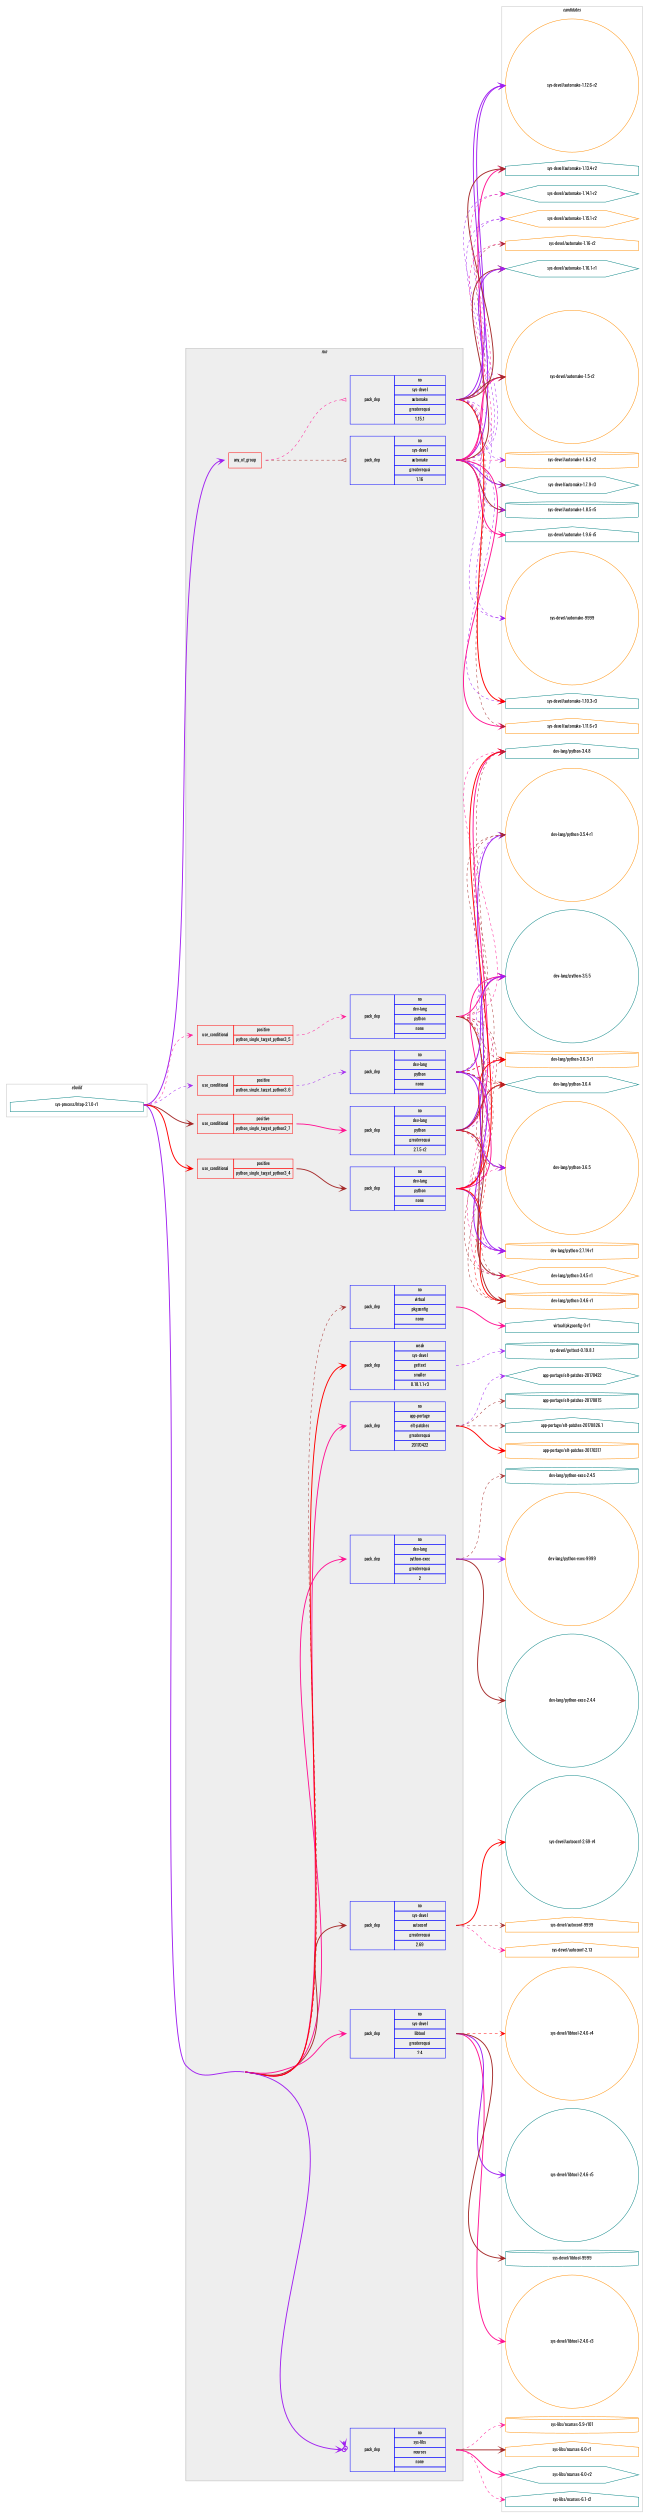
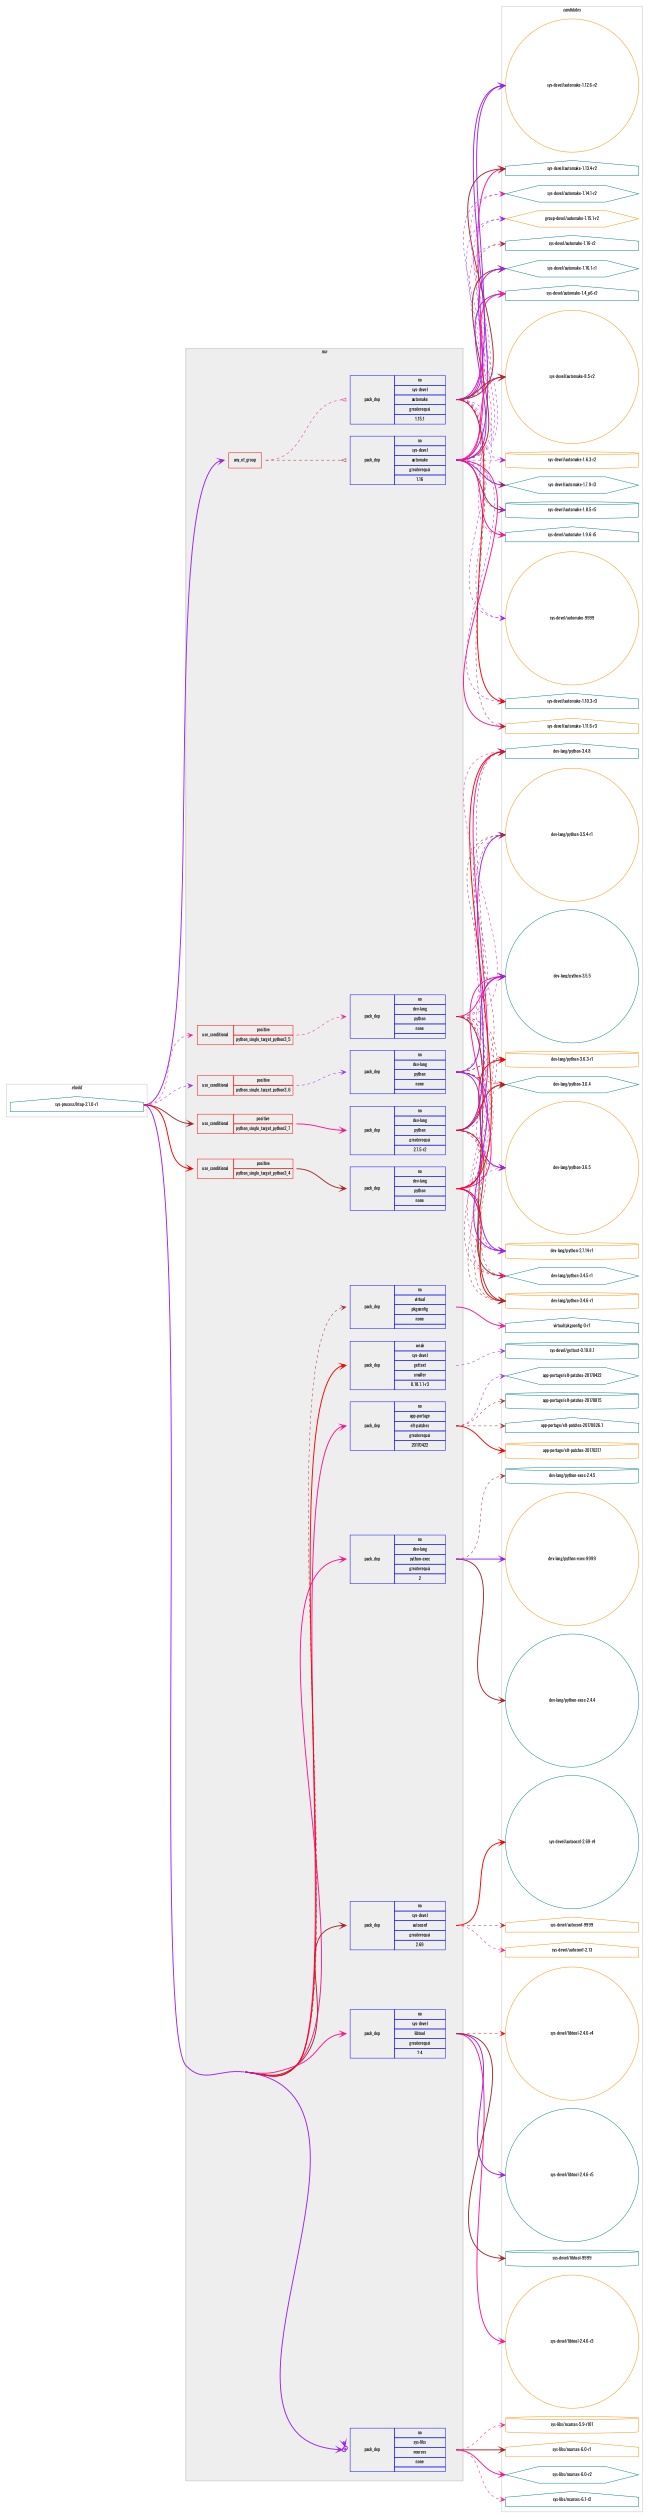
  digraph {
    compound=true
    concentrate=true
    fontname=Oswald
    fontsize=10
    newrank=true
    rankdir=LR
    ranksep=1.5
    node [color=teal fontname=Oswald fontsize=10 shape=none]
    edge [arrowhead=vee color=brown fontname=Oswald headport=w style=dashed tailport=e weight=100]
    n1 [label="sys-process/htop-2.1.0-r1" shape=house width=4]
    n2 [color=blue label=<<TABLE BORDER="0" CELLBORDER="1" CELLSPACING="0" CELLPADDING="4" WIDTH="220"><TR><TD ROWSPAN="6" CELLPADDING="30">pack_dep</TD></TR><TR><TD WIDTH="110">no</TD></TR><TR><TD>sys-devel</TD></TR><TR><TD>automake</TD></TR><TR><TD>greaterequal</TD></TR><TR><TD>1.16</TD></TR></TABLE>>]
    n3 [color=blue label=<<TABLE BORDER="0" CELLBORDER="1" CELLSPACING="0" CELLPADDING="4" WIDTH="220"><TR><TD ROWSPAN="6" CELLPADDING="30">pack_dep</TD></TR><TR><TD WIDTH="110">no</TD></TR><TR><TD>sys-devel</TD></TR><TR><TD>automake</TD></TR><TR><TD>greaterequal</TD></TR><TR><TD>1.15.1</TD></TR></TABLE>>]
    n4 [color=red label=<<TABLE BORDER="0" CELLBORDER="1" CELLSPACING="0" CELLPADDING="4"><TR><TD CELLPADDING="10">any_of_group</TD></TR></TABLE>>]
    n5 [color=blue label=<<TABLE BORDER="0" CELLBORDER="1" CELLSPACING="0" CELLPADDING="4" WIDTH="220"><TR><TD ROWSPAN="6" CELLPADDING="30">pack_dep</TD></TR><TR><TD WIDTH="110">no</TD></TR><TR><TD>dev-lang</TD></TR><TR><TD>python</TD></TR><TR><TD>greaterequal</TD></TR><TR><TD>2.7.5-r2</TD></TR></TABLE>>]
    n6 [color=red label=<<TABLE BORDER="0" CELLBORDER="1" CELLSPACING="0" CELLPADDING="4"><TR><TD ROWSPAN="3" CELLPADDING="10">use_conditional</TD></TR><TR><TD>positive</TD></TR><TR><TD>python_single_target_python2_7</TD></TR></TABLE>>]
    n7 [color=blue label=<<TABLE BORDER="0" CELLBORDER="1" CELLSPACING="0" CELLPADDING="4" WIDTH="220"><TR><TD ROWSPAN="6" CELLPADDING="30">pack_dep</TD></TR><TR><TD WIDTH="110">no</TD></TR><TR><TD>dev-lang</TD></TR><TR><TD>python</TD></TR><TR><TD>none</TD></TR><TR><TD></TD></TR></TABLE>>]
    n8 [color=red label=<<TABLE BORDER="0" CELLBORDER="1" CELLSPACING="0" CELLPADDING="4"><TR><TD ROWSPAN="3" CELLPADDING="10">use_conditional</TD></TR><TR><TD>positive</TD></TR><TR><TD>python_single_target_python3_4</TD></TR></TABLE>>]
    n9 [color=blue label=<<TABLE BORDER="0" CELLBORDER="1" CELLSPACING="0" CELLPADDING="4" WIDTH="220"><TR><TD ROWSPAN="6" CELLPADDING="30">pack_dep</TD></TR><TR><TD WIDTH="110">no</TD></TR><TR><TD>dev-lang</TD></TR><TR><TD>python</TD></TR><TR><TD>none</TD></TR><TR><TD></TD></TR></TABLE>>]
    n10 [color=red label=<<TABLE BORDER="0" CELLBORDER="1" CELLSPACING="0" CELLPADDING="4"><TR><TD ROWSPAN="3" CELLPADDING="10">use_conditional</TD></TR><TR><TD>positive</TD></TR><TR><TD>python_single_target_python3_5</TD></TR></TABLE>>]
    n11 [color=blue label=<<TABLE BORDER="0" CELLBORDER="1" CELLSPACING="0" CELLPADDING="4" WIDTH="220"><TR><TD ROWSPAN="6" CELLPADDING="30">pack_dep</TD></TR><TR><TD WIDTH="110">no</TD></TR><TR><TD>dev-lang</TD></TR><TR><TD>python</TD></TR><TR><TD>none</TD></TR><TR><TD></TD></TR></TABLE>>]
    n12 [color=red label=<<TABLE BORDER="0" CELLBORDER="1" CELLSPACING="0" CELLPADDING="4"><TR><TD ROWSPAN="3" CELLPADDING="10">use_conditional</TD></TR><TR><TD>positive</TD></TR><TR><TD>python_single_target_python3_6</TD></TR></TABLE>>]
    n13 [color=blue label=<<TABLE BORDER="0" CELLBORDER="1" CELLSPACING="0" CELLPADDING="4" WIDTH="220"><TR><TD ROWSPAN="6" CELLPADDING="30">pack_dep</TD></TR><TR><TD WIDTH="110">no</TD></TR><TR><TD>app-portage</TD></TR><TR><TD>elt-patches</TD></TR><TR><TD>greaterequal</TD></TR><TR><TD>20170422</TD></TR></TABLE>>]
    n14 [color=blue label=<<TABLE BORDER="0" CELLBORDER="1" CELLSPACING="0" CELLPADDING="4" WIDTH="220"><TR><TD ROWSPAN="6" CELLPADDING="30">pack_dep</TD></TR><TR><TD WIDTH="110">no</TD></TR><TR><TD>dev-lang</TD></TR><TR><TD>python-exec</TD></TR><TR><TD>greaterequal</TD></TR><TR><TD>2</TD></TR></TABLE>>]
    n15 [color=blue label=<<TABLE BORDER="0" CELLBORDER="1" CELLSPACING="0" CELLPADDING="4" WIDTH="220"><TR><TD ROWSPAN="6" CELLPADDING="30">pack_dep</TD></TR><TR><TD WIDTH="110">no</TD></TR><TR><TD>sys-devel</TD></TR><TR><TD>autoconf</TD></TR><TR><TD>greaterequal</TD></TR><TR><TD>2.69</TD></TR></TABLE>>]
    n16 [color=blue label=<<TABLE BORDER="0" CELLBORDER="1" CELLSPACING="0" CELLPADDING="4" WIDTH="220"><TR><TD ROWSPAN="6" CELLPADDING="30">pack_dep</TD></TR><TR><TD WIDTH="110">no</TD></TR><TR><TD>sys-devel</TD></TR><TR><TD>libtool</TD></TR><TR><TD>greaterequal</TD></TR><TR><TD>2.4</TD></TR></TABLE>>]
    n17 [color=blue label=<<TABLE BORDER="0" CELLBORDER="1" CELLSPACING="0" CELLPADDING="4" WIDTH="220"><TR><TD ROWSPAN="6" CELLPADDING="30">pack_dep</TD></TR><TR><TD WIDTH="110">no</TD></TR><TR><TD>virtual</TD></TR><TR><TD>pkgconfig</TD></TR><TR><TD>none</TD></TR><TR><TD></TD></TR></TABLE>>]
    n18 [color=blue label=<<TABLE BORDER="0" CELLBORDER="1" CELLSPACING="0" CELLPADDING="4" WIDTH="220"><TR><TD ROWSPAN="6" CELLPADDING="30">pack_dep</TD></TR><TR><TD WIDTH="110">weak</TD></TR><TR><TD>sys-devel</TD></TR><TR><TD>gettext</TD></TR><TR><TD>smaller</TD></TR><TR><TD>0.18.1.1-r3</TD></TR></TABLE>>]
    n19 [color=blue label=<<TABLE BORDER="0" CELLBORDER="1" CELLSPACING="0" CELLPADDING="4" WIDTH="220"><TR><TD ROWSPAN="6" CELLPADDING="30">pack_dep</TD></TR><TR><TD WIDTH="110">no</TD></TR><TR><TD>sys-libs</TD></TR><TR><TD>ncurses</TD></TR><TR><TD>none</TD></TR><TR><TD></TD></TR></TABLE>>]
    n20 [label="sys-devel/automake-1.10.3-r3" shape=house width=4]
    n21 [color=darkorange label="sys-devel/automake-1.11.6-r3" shape=house width=4]
    n22 [color=darkorange label="sys-devel/automake-1.12.6-r2" shape=circle width=4]
    n23 [label="sys-devel/automake-1.13.4-r2" shape=house width=4]
    n24 [label="sys-devel/automake-1.14.1-r2" shape=hexagon width=4]
-   n25 [color=darkorange label="sys-devel/automake-1.15.1-r2" shape=hexagon width=4]
-   n26 [color=darkorange label="sys-devel/automake-1.16-r2" shape=house width=4]
+   n25 [color=darkorange label="group-devel/automake-1.15.1-r2" shape=hexagon width=4]
+   n26 [label="sys-devel/automake-1.16-r2" shape=house width=4]
    n27 [label="sys-devel/automake-1.16.1-r1" shape=hexagon width=4]
-   n29 [color=darkorange label="sys-devel/automake-1.5-r2" shape=circle width=4]
+   n28 [label="sys-devel/automake-1.4_p6-r2" shape=house width=4]
+   n29 [color=darkorange label="sys-devel/automake-8.5-r2" shape=circle width=4]
    n30 [color=darkorange label="sys-devel/automake-1.6.3-r2" shape=cylinder width=4]
    n31 [label="sys-devel/automake-1.7.9-r3" shape=hexagon width=4]
    n32 [label="sys-devel/automake-1.8.5-r5" shape=cylinder width=4]
    n33 [label="sys-devel/automake-1.9.6-r5" shape=house width=4]
    n34 [color=darkorange label="sys-devel/automake-9999" shape=circle width=4]
    n35 [color=darkorange label="dev-lang/python-2.7.14-r1" shape=cylinder width=4]
-   n36 [color=darkorange label="dev-lang/python-3.4.5-r1" shape=hexagon width=4]
+   n36 [label="dev-lang/python-3.4.5-r1" shape=hexagon width=4]
    n37 [color=darkorange label="dev-lang/python-3.4.6-r1" shape=cylinder width=4]
    n38 [label="dev-lang/python-3.4.8" shape=house width=4]
    n39 [color=darkorange label="dev-lang/python-3.5.4-r1" shape=circle width=4]
    n40 [label="dev-lang/python-3.5.5" shape=circle width=4]
    n41 [color=darkorange label="dev-lang/python-3.6.3-r1" shape=cylinder width=4]
    n42 [label="dev-lang/python-3.6.4" shape=hexagon width=4]
    n43 [color=darkorange label="dev-lang/python-3.6.5" shape=circle width=4]
    n44 [color=darkorange label="app-portage/elt-patches-20170317" shape=cylinder width=4]
    n45 [label="app-portage/elt-patches-20170422" shape=hexagon width=4]
    n46 [label="app-portage/elt-patches-20170815" shape=cylinder width=4]
    n47 [label="app-portage/elt-patches-20170826.1" shape=house width=4]
    n48 [label="dev-lang/python-exec-2.4.4" shape=circle width=4]
    n49 [label="dev-lang/python-exec-2.4.5" shape=cylinder width=4]
    n50 [color=darkorange label="dev-lang/python-exec-9999" shape=circle width=4]
    n51 [color=darkorange label="sys-devel/autoconf-2.13" shape=house width=4]
    n52 [label="sys-devel/autoconf-2.69-r4" shape=circle width=4]
    n53 [color=darkorange label="sys-devel/autoconf-9999" shape=house width=4]
    n54 [color=darkorange label="sys-devel/libtool-2.4.6-r3" shape=circle width=4]
    n55 [color=darkorange label="sys-devel/libtool-2.4.6-r4" shape=circle width=4]
    n56 [label="sys-devel/libtool-2.4.6-r5" shape=circle width=4]
    n57 [label="sys-devel/libtool-9999" shape=cylinder width=4]
    n58 [label="virtual/pkgconfig-0-r1" shape=house width=4]
    n59 [label="sys-devel/gettext-0.19.8.1" shape=cylinder width=4]
    n60 [color=darkorange label="sys-libs/ncurses-5.9-r101" shape=cylinder width=4]
    n61 [color=darkorange label="sys-libs/ncurses-6.0-r1" shape=house width=4]
    n62 [label="sys-libs/ncurses-6.0-r2" shape=hexagon width=4]
    n63 [label="sys-libs/ncurses-6.1-r2" shape=house width=4]
    subgraph cluster_1 {
      color=gray
      label=<<i>ebuild</i>>
      rank=same
      n1
    }
    subgraph cluster_2 {
      color=gray
      label=<<i>dependencies</i>>
      subgraph cluster_3 {
        color=gray
        fillcolor="#eeeeee"
        label=<<i>compile</i>>
        style=filled
        subgraph sub_4 {
          color=gray
          fillcolor="#eeeeee"
          label=<<i>compile</i>>
          style=filled
          n4
          subgraph sub_5 {
            color=gray
            fillcolor="#eeeeee"
            label=<<i>compile</i>>
            style=filled
            n2
          }
          subgraph sub_6 {
            color=gray
            fillcolor="#eeeeee"
            label=<<i>compile</i>>
            style=filled
            n3
          }
        }
        subgraph sub_7 {
          color=gray
          fillcolor="#eeeeee"
          label=<<i>compile</i>>
          style=filled
          n6
          subgraph sub_8 {
            color=gray
            fillcolor="#eeeeee"
            label=<<i>compile</i>>
            style=filled
            n5
          }
        }
        subgraph sub_9 {
          color=gray
          fillcolor="#eeeeee"
          label=<<i>compile</i>>
          style=filled
          n8
          subgraph sub_10 {
            color=gray
            fillcolor="#eeeeee"
            label=<<i>compile</i>>
            style=filled
            n7
          }
        }
        subgraph sub_11 {
          color=gray
          fillcolor="#eeeeee"
          label=<<i>compile</i>>
          style=filled
          n10
          subgraph sub_12 {
            color=gray
            fillcolor="#eeeeee"
            label=<<i>compile</i>>
            style=filled
            n9
          }
        }
        subgraph sub_13 {
          color=gray
          fillcolor="#eeeeee"
          label=<<i>compile</i>>
          style=filled
          n12
          subgraph sub_14 {
            color=gray
            fillcolor="#eeeeee"
            label=<<i>compile</i>>
            style=filled
            n11
          }
        }
        subgraph sub_15 {
          color=gray
          fillcolor="#eeeeee"
          label=<<i>compile</i>>
          style=filled
          n13
        }
        subgraph sub_16 {
          color=gray
          fillcolor="#eeeeee"
          label=<<i>compile</i>>
          style=filled
          n14
        }
        subgraph sub_17 {
          color=gray
          fillcolor="#eeeeee"
          label=<<i>compile</i>>
          style=filled
          n15
        }
        subgraph sub_18 {
          color=gray
          fillcolor="#eeeeee"
          label=<<i>compile</i>>
          style=filled
          n16
        }
        subgraph sub_19 {
          color=gray
          fillcolor="#eeeeee"
          label=<<i>compile</i>>
          style=filled
          n17
        }
        subgraph sub_20 {
          color=gray
          fillcolor="#eeeeee"
          label=<<i>compile</i>>
          style=filled
          n18
        }
      }
      subgraph cluster_21 {
        color=gray
        fillcolor="#eeeeee"
        label=<<i>compile and run</i>>
        style=filled
        subgraph sub_22 {
          color=gray
          fillcolor="#eeeeee"
          label=<<i>compile and run</i>>
          style=filled
          n19
        }
      }
      subgraph cluster_23 {
        color=gray
        fillcolor="#eeeeee"
        label=<<i>run</i>>
        style=filled
      }
    }
    subgraph cluster_24 {
      color=gray
      label=<<i>candidates</i>>
      rank=same
      subgraph sub_25 {
        color=black
        label=<<i>candidates</i>>
        nodesep=1
        rank=same
        n20
        n21
        n22
        n23
        n24
        n25
        n26
        n27
+       n28
        n29
        n30
        n31
        n32
        n33
        n34
      }
      subgraph sub_26 {
        color=black
        label=<<i>candidates</i>>
        nodesep=1
        rank=same
        n20
        n21
        n22
        n23
        n24
        n25
        n26
        n27
+       n28
        n29
        n30
        n31
        n32
        n33
        n34
      }
      subgraph sub_27 {
        color=black
        label=<<i>candidates</i>>
        nodesep=1
        rank=same
        n35
        n36
        n37
        n38
        n39
        n40
        n41
        n42
        n43
      }
      subgraph sub_28 {
        color=black
        label=<<i>candidates</i>>
        nodesep=1
        rank=same
        n44
        n45
        n46
        n47
      }
      subgraph sub_29 {
        color=black
        label=<<i>candidates</i>>
        nodesep=1
        rank=same
        n35
        n36
        n37
        n38
        n39
        n40
        n41
        n42
        n43
      }
      subgraph sub_30 {
        color=black
        label=<<i>candidates</i>>
        nodesep=1
        rank=same
        n35
        n36
        n37
        n38
        n39
        n40
        n41
        n42
        n43
      }
      subgraph sub_31 {
        color=black
        label=<<i>candidates</i>>
        nodesep=1
        rank=same
        n35
        n36
        n37
        n38
        n39
        n40
        n41
        n42
        n43
      }
      subgraph sub_32 {
        color=black
        label=<<i>candidates</i>>
        nodesep=1
        rank=same
        n48
        n49
        n50
      }
      subgraph sub_33 {
        color=black
        label=<<i>candidates</i>>
        nodesep=1
        rank=same
        n51
        n52
        n53
      }
      subgraph sub_34 {
        color=black
        label=<<i>candidates</i>>
        nodesep=1
        rank=same
        n54
        n55
        n56
        n57
      }
      subgraph sub_35 {
        color=black
        label=<<i>candidates</i>>
        nodesep=1
        rank=same
        n58
      }
      subgraph sub_36 {
        color=black
        label=<<i>candidates</i>>
        nodesep=1
        rank=same
        n59
      }
      subgraph sub_37 {
        color=black
        label=<<i>candidates</i>>
        nodesep=1
        rank=same
        n60
        n61
        n62
        n63
      }
    }
    n1 -> n4 [color=purple style=bold weight=20]
    n1 -> n6 [style=bold weight=20]
    n1 -> n8 [color=red style=bold weight=20]
    n1 -> n10 [color=deeppink weight=20]
    n1 -> n12 [color=purple weight=20]
    n1 -> n13 [color=deeppink style=bold weight=20]
    n1 -> n14 [color=deeppink style=bold weight=20]
    n1 -> n15 [style=bold weight=20]
    n1 -> n16 [color=deeppink style=bold weight=20]
    n1 -> n17 [weight=20]
    n1 -> n18 [color=red style=bold weight=20]
    n1 -> n19 [arrowhead=odotvee color=purple style=bold weight=20]
    n2 -> n20 [color=purple]
    n2 -> n21 [color=deeppink style=bold]
    n2 -> n22 [color=purple style=bold]
    n2 -> n23 [color=deeppink style=bold]
    n2 -> n24 [color=purple]
    n2 -> n25 [color=purple]
    n2 -> n26 [color=deeppink]
    n2 -> n27 [style=bold]
+   n2 -> n28 [color=purple style=bold]
    n2 -> n29 [color=deeppink style=bold]
    n2 -> n30 [color=deeppink]
    n2 -> n31 [color=purple style=bold]
    n2 -> n32 [style=bold]
    n2 -> n33 [color=deeppink style=bold]
    n2 -> n34 [color=purple]
    n3 -> n20 [color=red style=bold]
    n3 -> n21
    n3 -> n22 [color=purple style=bold]
    n3 -> n23 [style=bold]
    n3 -> n24 [color=deeppink]
    n3 -> n25 [color=purple]
    n3 -> n26
    n3 -> n27 [color=purple style=bold]
+   n3 -> n28 [color=deeppink style=bold]
    n3 -> n29 [style=bold]
    n3 -> n30 [color=purple]
    n3 -> n31
    n3 -> n32 [color=purple]
    n3 -> n33 [color=deeppink]
    n3 -> n34 [color=purple]
    n4 -> n2 [arrowhead=oinv weight=20]
    n4 -> n3 [arrowhead=oinv color=deeppink weight=20]
    n5 -> n35 [color=purple]
    n5 -> n36 [style=bold]
    n5 -> n37 [color=red]
    n5 -> n38 [color=deeppink style=bold]
    n5 -> n39 [color=purple style=bold]
    n5 -> n40 [color=purple]
    n5 -> n41 [color=purple]
    n5 -> n42 [style=bold]
    n5 -> n43 [color=red]
    n6 -> n5 [color=deeppink style=bold weight=20]
    n7 -> n35 [color=purple style=bold]
    n7 -> n36
    n7 -> n37 [color=red style=bold]
    n7 -> n38 [color=red style=bold]
    n7 -> n39 [color=purple]
    n7 -> n40 [color=deeppink style=bold]
    n7 -> n41 [color=red style=bold]
    n7 -> n42 [color=red]
    n7 -> n43 [color=deeppink]
    n8 -> n7 [style=bold weight=20]
    n9 -> n35 [color=deeppink]
    n9 -> n36
    n9 -> n37 [style=bold]
    n9 -> n38 [color=deeppink]
    n9 -> n39
    n9 -> n40 [color=deeppink style=bold]
    n9 -> n41
    n9 -> n42 [color=red]
    n9 -> n43
    n10 -> n9 [color=deeppink weight=20]
    n11 -> n35 [color=purple style=bold]
    n11 -> n36 [color=deeppink]
    n11 -> n37
    n11 -> n38
    n11 -> n39
    n11 -> n40 [color=purple style=bold]
    n11 -> n41 [color=red]
    n11 -> n42
    n11 -> n43 [color=purple style=bold]
    n12 -> n11 [color=purple weight=20]
    n13 -> n44 [color=red style=bold]
    n13 -> n45 [color=purple]
    n13 -> n46
    n13 -> n47
    n14 -> n48 [style=bold]
    n14 -> n49
    n14 -> n50 [color=purple style=bold]
    n15 -> n51 [color=deeppink]
    n15 -> n52 [color=red style=bold]
    n15 -> n53
    n16 -> n54 [color=deeppink style=bold]
    n16 -> n55 [color=red]
    n16 -> n56 [color=purple style=bold]
    n16 -> n57 [style=bold]
    n17 -> n58 [color=deeppink style=bold]
    n18 -> n59 [color=purple]
    n19 -> n60 [color=deeppink]
    n19 -> n61 [style=bold]
    n19 -> n62 [color=deeppink style=bold]
    n19 -> n63 [color=deeppink]
  }
